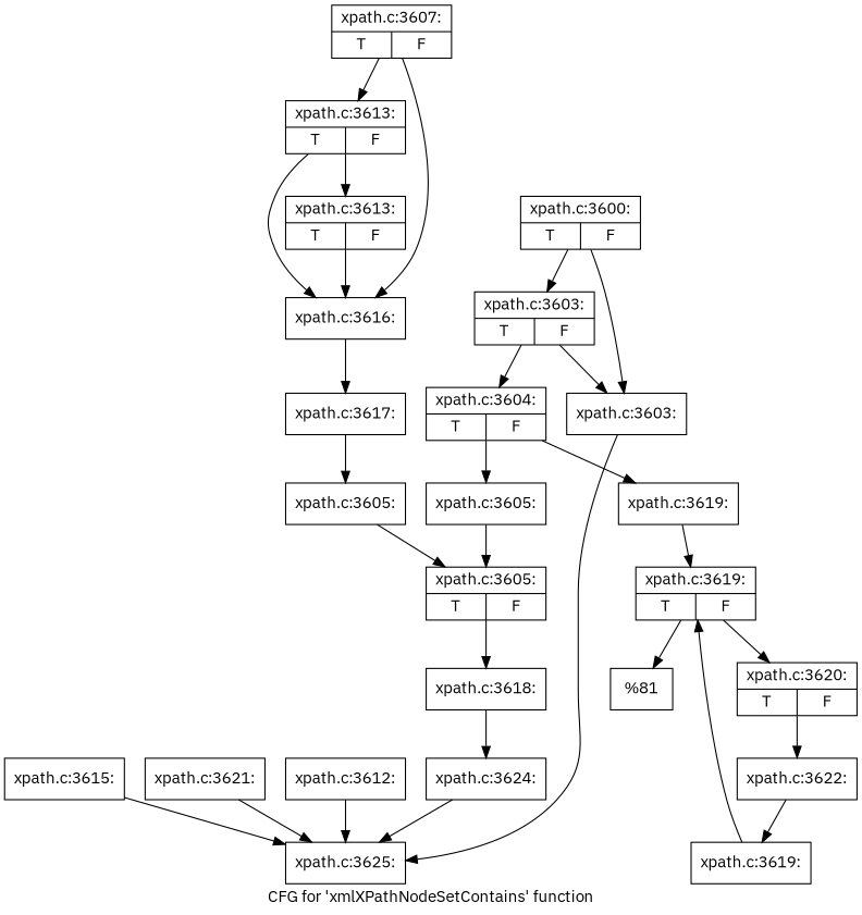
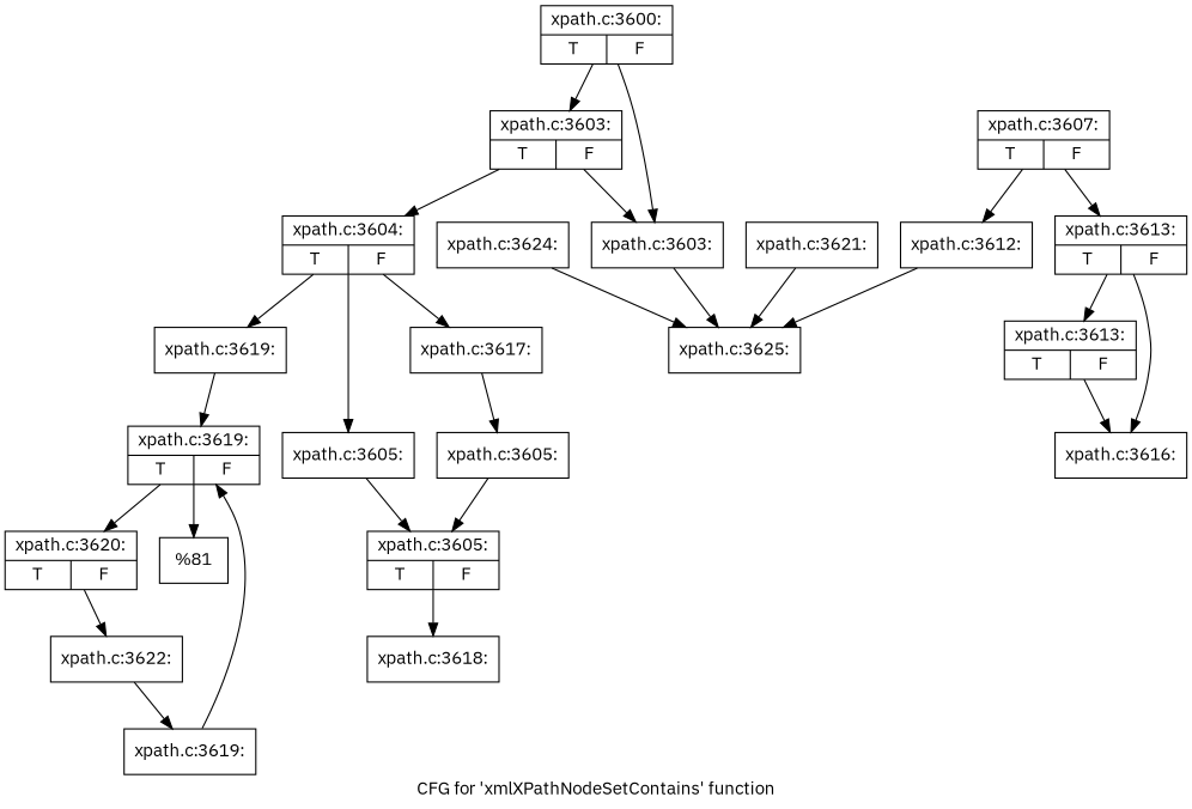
  digraph {
    fontname="IBM Plex Sans"
    label="CFG for 'xmlXPathNodeSetContains' function"
    node [fontname="IBM Plex Sans" shape=record]
    edge [fontname="IBM Plex Sans"]
    n1 [label="{xpath.c:3600:|{<s0>T|<s1>F}}"]
    n2 [label="{xpath.c:3603:}"]
    n3 [label="{xpath.c:3603:|{<s0>T|<s1>F}}"]
    n4 [label="{xpath.c:3625:}"]
    n5 [label="{xpath.c:3604:|{<s0>T|<s1>F}}"]
    n6 [label="{xpath.c:3605:}"]
    n7 [label="{xpath.c:3619:}"]
    n8 [label="{xpath.c:3605:|{<s0>T|<s1>F}}"]
    n9 [label="{xpath.c:3619:|{<s0>T|<s1>F}}"]
    n10 [label="{xpath.c:3618:}"]
    n11 [label="{xpath.c:3620:|{<s0>T|<s1>F}}"]
    n12 [label="{%81}"]
    n13 [label="{xpath.c:3624:}"]
    n14 [label="{xpath.c:3607:|{<s0>T|<s1>F}}"]
    n15 [label="{xpath.c:3612:}"]
    n16 [label="{xpath.c:3613:|{<s0>T|<s1>F}}"]
    n17 [label="{xpath.c:3617:}"]
    n18 [label="{xpath.c:3605:}"]
    n19 [label="{xpath.c:3613:|{<s0>T|<s1>F}}"]
    n20 [label="{xpath.c:3616:}"]
-   n21 [label="{xpath.c:3615:}"]
    n22 [label="{xpath.c:3622:}"]
    n23 [label="{xpath.c:3621:}"]
    n24 [label="{xpath.c:3619:}"]
    n1 -> n2
    n1 -> n3
    n2 -> n4
    n3 -> n2
    n3 -> n5
    n5 -> n6
    n5 -> n7
    n6 -> n8
    n7 -> n9
    n8 -> n10
    n9 -> n11
    n9 -> n12
-   n10 -> n13
    n11 -> n22
    n13 -> n4
-   n14 -> n20
+   n14 -> n15
    n14 -> n16
    n15 -> n4
    n16 -> n19
    n16 -> n20
    n17 -> n18
    n18 -> n8
    n19 -> n20
-   n20 -> n17
-   n21 -> n4
+   n5 -> n17
    n22 -> n24
    n23 -> n4
    n24 -> n9
  }
